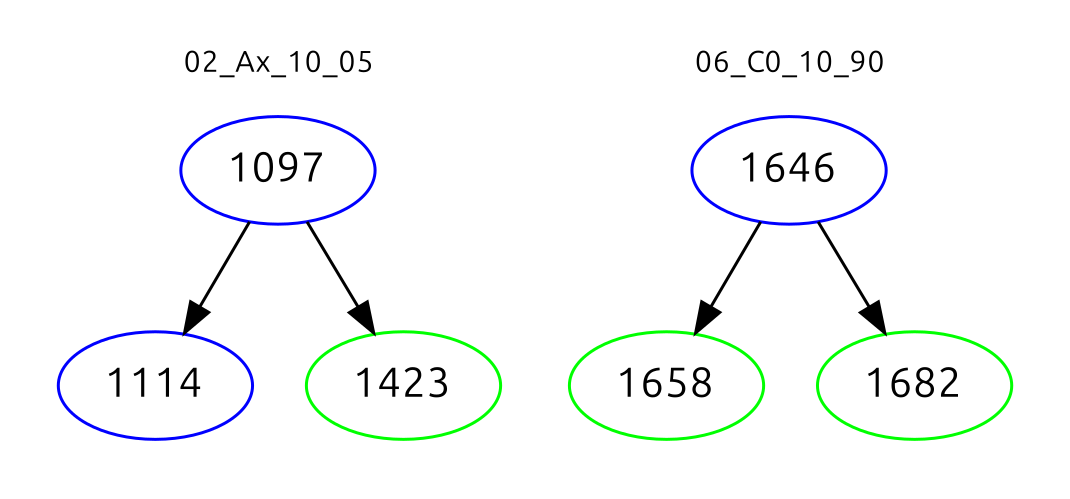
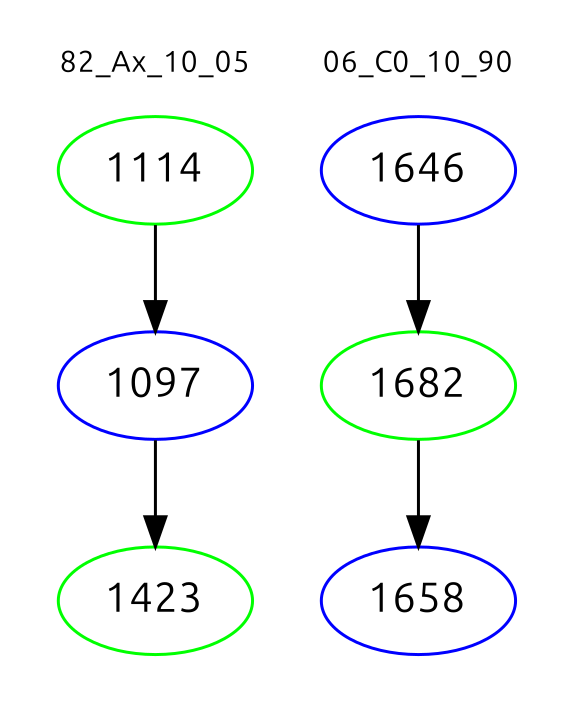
  digraph {
    fontname=Ubuntu
    node [color=blue fontname=Ubuntu]
    edge [color=black fontname=Ubuntu]
    n1 [label=1097]
-   n2 [label=1114]
+   n2 [color=green label=1114]
    n3 [color=green label=1423]
    n4 [label=1646]
-   n5 [color=green label=1658]
+   n5 [label=1658]
    n6 [color=green label=1682]
    subgraph cluster_1 {
      color=white
      fontsize=10
-     label="02_Ax_10_05"
+     label="82_Ax_10_05"
      n1
      n2
      n3
    }
    subgraph cluster_2 {
      color=white
      fontsize=10
      label="06_C0_10_90"
      n4
      n5
      n6
    }
-   n1 -> n2
+   n2 -> n1
    n1 -> n3
-   n4 -> n5
+   n6 -> n5
    n4 -> n6
  }
